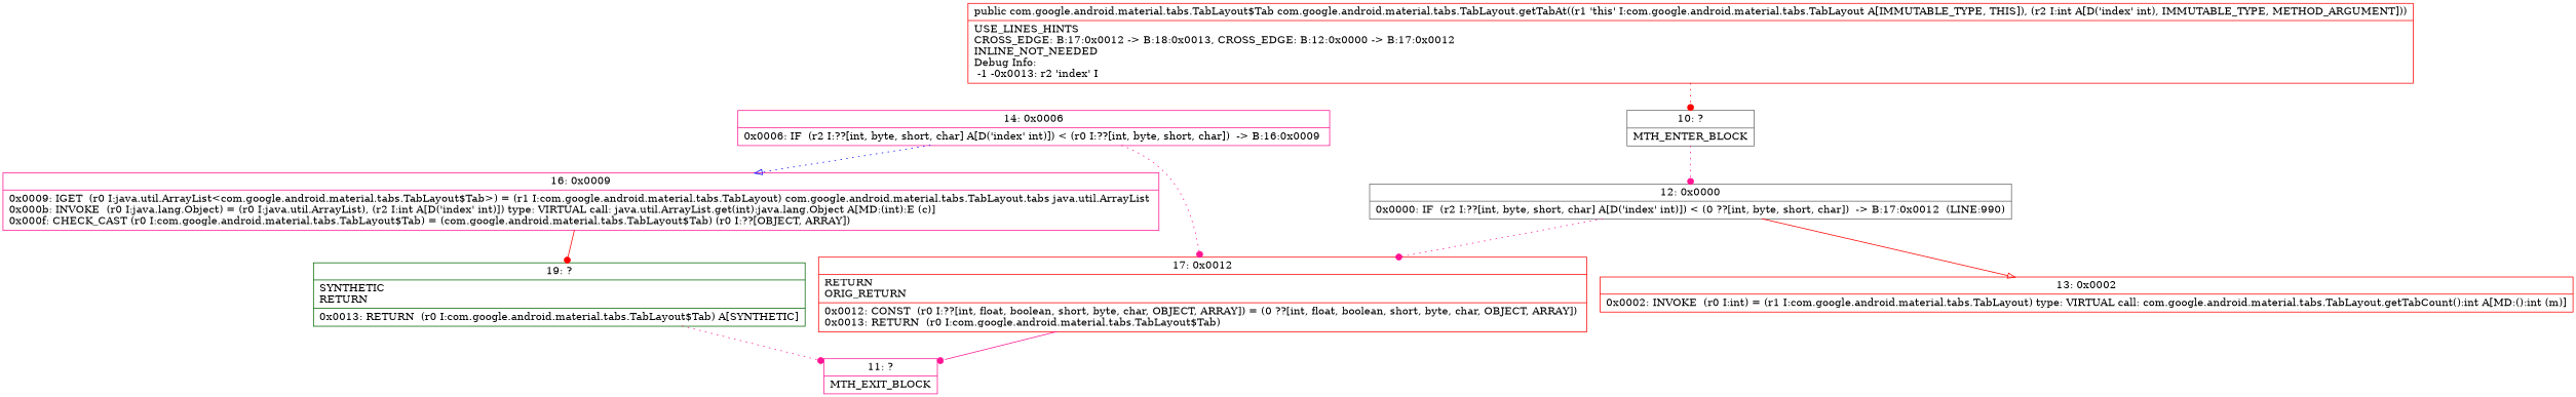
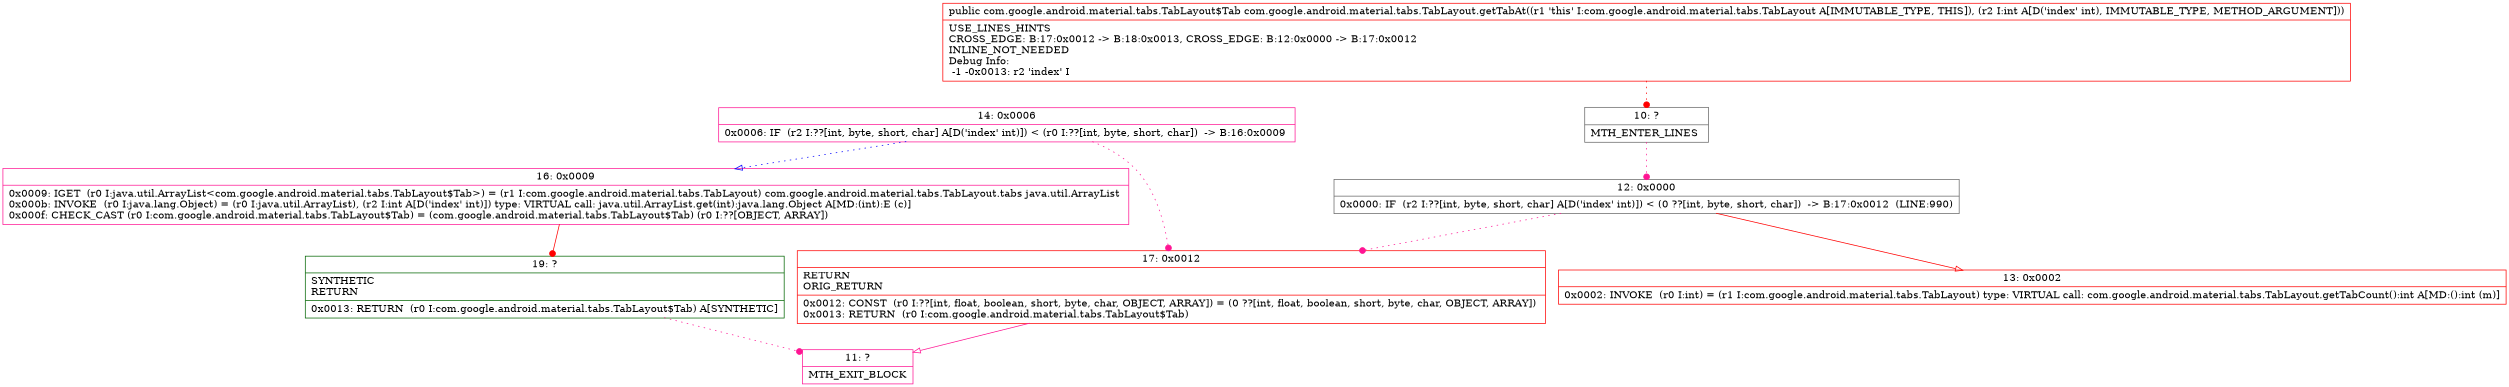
  digraph {
    node [color=red shape=record]
    edge [arrowhead=dot color=deeppink style=dotted]
-   n1 [color=gray40 label="{10\:\ ?|MTH_ENTER_BLOCK\l}"]
+   n1 [color=gray40 label="{10\:\ ?|MTH_ENTER_LINES\l}"]
    n2 [color=gray40 label="{12\:\ 0x0000|0x0000: IF  (r2 I:??[int, byte, short, char] A[D('index' int)]) \< (0 ??[int, byte, short, char])  \-\> B:17:0x0012  (LINE:990)\l}"]
    n3 [label="{13\:\ 0x0002|0x0002: INVOKE  (r0 I:int) = (r1 I:com.google.android.material.tabs.TabLayout) type: VIRTUAL call: com.google.android.material.tabs.TabLayout.getTabCount():int A[MD:():int (m)]\l}"]
    n4 [label="{17\:\ 0x0012|RETURN\lORIG_RETURN\l|0x0012: CONST  (r0 I:??[int, float, boolean, short, byte, char, OBJECT, ARRAY]) = (0 ??[int, float, boolean, short, byte, char, OBJECT, ARRAY]) \l0x0013: RETURN  (r0 I:com.google.android.material.tabs.TabLayout$Tab) \l}"]
    n5 [color=deeppink label="{11\:\ ?|MTH_EXIT_BLOCK\l}"]
    n6 [color=deeppink label="{14\:\ 0x0006|0x0006: IF  (r2 I:??[int, byte, short, char] A[D('index' int)]) \< (r0 I:??[int, byte, short, char])  \-\> B:16:0x0009 \l}"]
    n7 [color=deeppink label="{16\:\ 0x0009|0x0009: IGET  (r0 I:java.util.ArrayList\<com.google.android.material.tabs.TabLayout$Tab\>) = (r1 I:com.google.android.material.tabs.TabLayout) com.google.android.material.tabs.TabLayout.tabs java.util.ArrayList \l0x000b: INVOKE  (r0 I:java.lang.Object) = (r0 I:java.util.ArrayList), (r2 I:int A[D('index' int)]) type: VIRTUAL call: java.util.ArrayList.get(int):java.lang.Object A[MD:(int):E (c)]\l0x000f: CHECK_CAST (r0 I:com.google.android.material.tabs.TabLayout$Tab) = (com.google.android.material.tabs.TabLayout$Tab) (r0 I:??[OBJECT, ARRAY]) \l}"]
    n8 [color=darkgreen label="{19\:\ ?|SYNTHETIC\lRETURN\l|0x0013: RETURN  (r0 I:com.google.android.material.tabs.TabLayout$Tab) A[SYNTHETIC]\l}"]
    n9 [label="{public com.google.android.material.tabs.TabLayout$Tab com.google.android.material.tabs.TabLayout.getTabAt((r1 'this' I:com.google.android.material.tabs.TabLayout A[IMMUTABLE_TYPE, THIS]), (r2 I:int A[D('index' int), IMMUTABLE_TYPE, METHOD_ARGUMENT]))  | USE_LINES_HINTS\lCROSS_EDGE: B:17:0x0012 \-\> B:18:0x0013, CROSS_EDGE: B:12:0x0000 \-\> B:17:0x0012\lINLINE_NOT_NEEDED\lDebug Info:\l  \-1 \-0x0013: r2 'index' I\l}"]
    n1 -> n2
    n2 -> n3 [arrowhead=onormal color=red style=solid]
    n2 -> n4
-   n4 -> n5 [style=solid]
+   n4 -> n5 [arrowhead=onormal style=solid]
    n6 -> n4
    n6 -> n7 [arrowhead=onormal color=blue]
    n7 -> n8 [color=red style=solid]
    n8 -> n5
    n9 -> n1 [color=red]
  }
